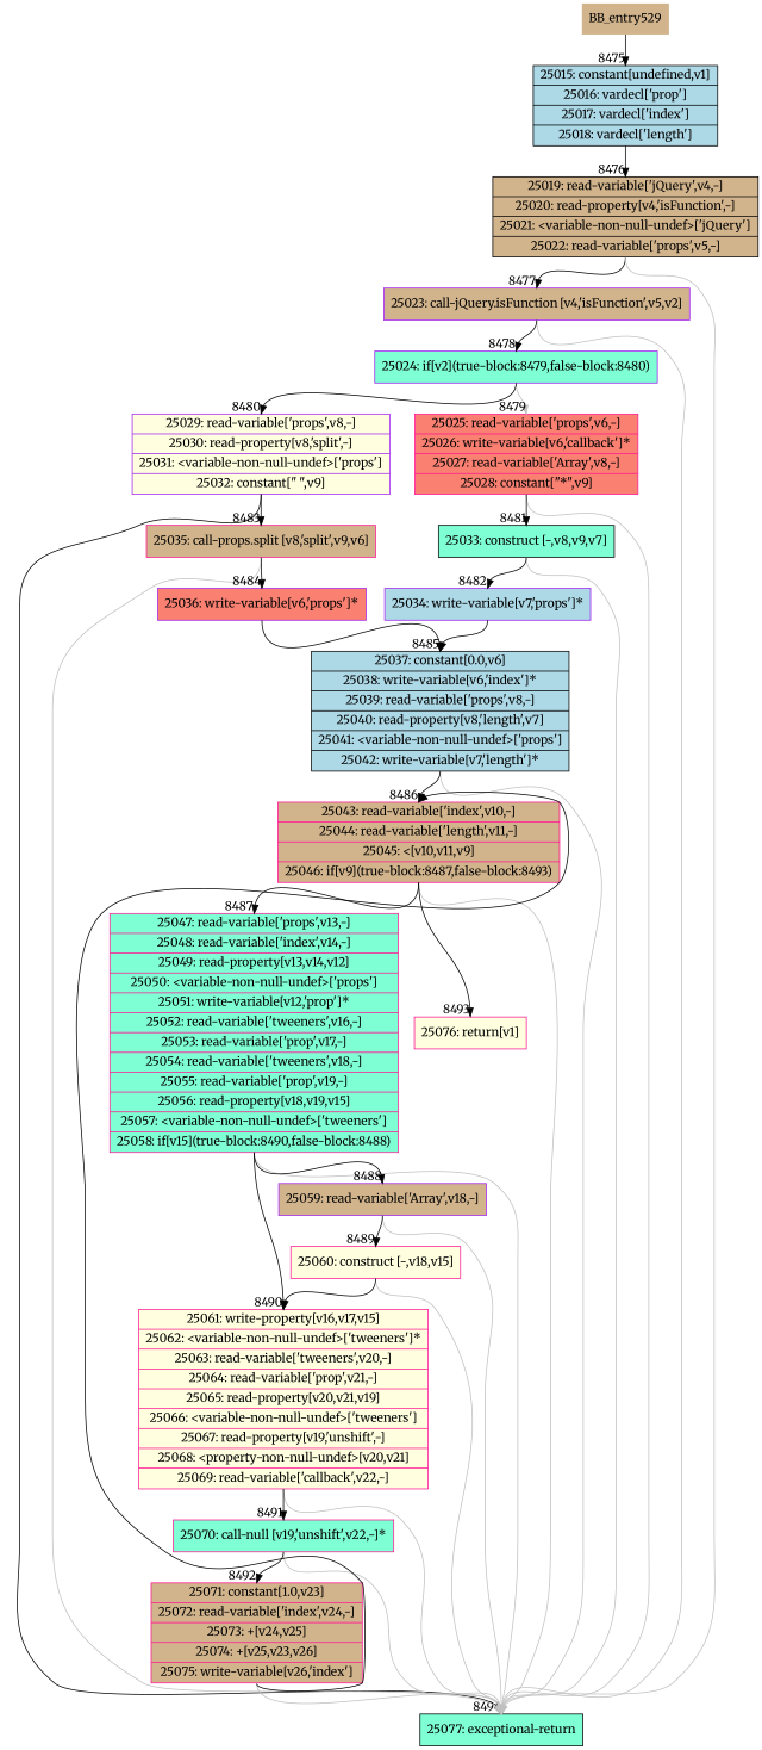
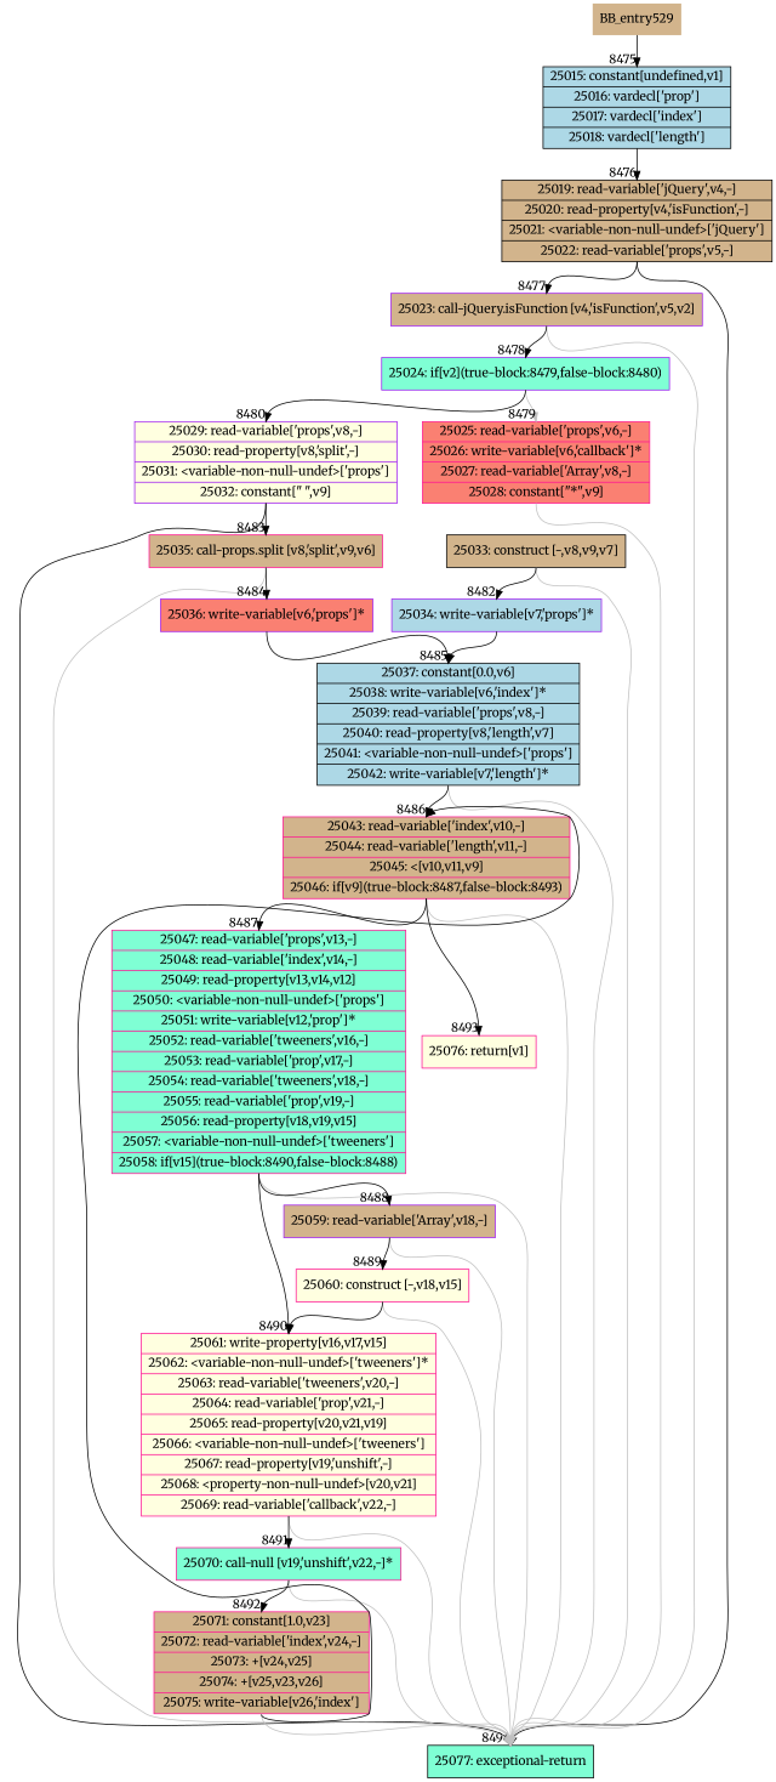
  digraph {
    fontname=Merriweather
    rankdir=TD
    node [color=deeppink fillcolor=tan fontname=Merriweather shape=record style=filled]
    edge [fontname=Merriweather headport=n tailport=s]
    n1 [color=black label=BB_entry529 shape=none]
    n2 [color=black fillcolor=lightblue label="{25015: constant[undefined,v1]|25016: vardecl['prop']|25017: vardecl['index']|25018: vardecl['length']}"]
    n3 [color=black label="{25019: read-variable['jQuery',v4,-]|25020: read-property[v4,'isFunction',-]|25021: \<variable-non-null-undef\>['jQuery']|25022: read-variable['props',v5,-]}"]
    n4 [color=purple label="{25023: call-jQuery.isFunction [v4,'isFunction',v5,v2]}"]
    n5 [color=black fillcolor=aquamarine label="{25077: exceptional-return}"]
    n6 [color=purple fillcolor=aquamarine label="{25024: if[v2](true-block:8479,false-block:8480)}"]
    n7 [fillcolor=salmon label="{25025: read-variable['props',v6,-]|25026: write-variable[v6,'callback']*|25027: read-variable['Array',v8,-]|25028: constant[\"*\",v9]}"]
    n8 [color=purple fillcolor=lightyellow label="{25029: read-variable['props',v8,-]|25030: read-property[v8,'split',-]|25031: \<variable-non-null-undef\>['props']|25032: constant[\" \",v9]}"]
-   n9 [color=black fillcolor=aquamarine label="{25033: construct [-,v8,v9,v7]}"]
+   n9 [color=black label="{25033: construct [-,v8,v9,v7]}"]
    n10 [label="{25035: call-props.split [v8,'split',v9,v6]}"]
    n11 [color=purple fillcolor=lightblue label="{25034: write-variable[v7,'props']*}"]
    n12 [color=purple fillcolor=salmon label="{25036: write-variable[v6,'props']*}"]
    n13 [color=black fillcolor=lightblue label="{25037: constant[0.0,v6]|25038: write-variable[v6,'index']*|25039: read-variable['props',v8,-]|25040: read-property[v8,'length',v7]|25041: \<variable-non-null-undef\>['props']|25042: write-variable[v7,'length']*}"]
    n14 [label="{25043: read-variable['index',v10,-]|25044: read-variable['length',v11,-]|25045: \<[v10,v11,v9]|25046: if[v9](true-block:8487,false-block:8493)}"]
    n15 [fillcolor=aquamarine label="{25047: read-variable['props',v13,-]|25048: read-variable['index',v14,-]|25049: read-property[v13,v14,v12]|25050: \<variable-non-null-undef\>['props']|25051: write-variable[v12,'prop']*|25052: read-variable['tweeners',v16,-]|25053: read-variable['prop',v17,-]|25054: read-variable['tweeners',v18,-]|25055: read-variable['prop',v19,-]|25056: read-property[v18,v19,v15]|25057: \<variable-non-null-undef\>['tweeners']|25058: if[v15](true-block:8490,false-block:8488)}"]
    n16 [fillcolor=lightyellow label="{25076: return[v1]}"]
    n17 [fillcolor=lightyellow label="{25061: write-property[v16,v17,v15]|25062: \<variable-non-null-undef\>['tweeners']*|25063: read-variable['tweeners',v20,-]|25064: read-variable['prop',v21,-]|25065: read-property[v20,v21,v19]|25066: \<variable-non-null-undef\>['tweeners']|25067: read-property[v19,'unshift',-]|25068: \<property-non-null-undef\>[v20,v21]|25069: read-variable['callback',v22,-]}"]
    n18 [color=purple label="{25059: read-variable['Array',v18,-]}"]
    n19 [fillcolor=aquamarine label="{25070: call-null [v19,'unshift',v22,-]*}"]
    n20 [fillcolor=lightyellow label="{25060: construct [-,v18,v15]}"]
    n21 [label="{25071: constant[1.0,v23]|25072: read-variable['index',v24,-]|25073: +[v24,v25]|25074: +[v25,v23,v26]|25075: write-variable[v26,'index']}"]
    n1 -> n2 [headlabel="    8475"]
    n2 -> n3 [headlabel="      8476"]
    n3 -> n4 [headlabel="      8477"]
-   n3 -> n5 [color=gray headlabel="      8494"]
+   n3 -> n5 [color=black headlabel="      8494"]
    n4 -> n5 [color=gray]
    n4 -> n6 [headlabel="      8478"]
    n6 -> n7 [color=gray headlabel="      8479"]
    n6 -> n8 [headlabel="      8480"]
    n7 -> n5 [color=gray]
-   n7 -> n9 [headlabel="      8481"]
    n8 -> n5 [color=black]
    n8 -> n10 [headlabel="      8483"]
    n9 -> n5 [color=gray]
    n9 -> n11 [headlabel="      8482"]
    n10 -> n5 [color=gray]
    n10 -> n12 [headlabel="      8484"]
    n11 -> n13 [headlabel="      8485"]
    n12 -> n13
    n13 -> n5 [color=gray]
    n13 -> n14 [headlabel="      8486"]
    n14 -> n5 [color=gray]
    n14 -> n15 [headlabel="      8487"]
    n14 -> n16 [headlabel="      8493"]
    n15 -> n5 [color=gray]
    n15 -> n17 [headlabel="      8490"]
    n15 -> n18 [headlabel="      8488"]
    n17 -> n5 [color=gray]
    n17 -> n19 [headlabel="      8491"]
    n18 -> n5 [color=gray]
    n18 -> n20 [headlabel="      8489"]
    n19 -> n5 [color=gray]
    n19 -> n21 [headlabel="      8492"]
    n20 -> n5 [color=gray]
    n20 -> n17
    n21 -> n5 [color=gray]
    n21 -> n14
  }
